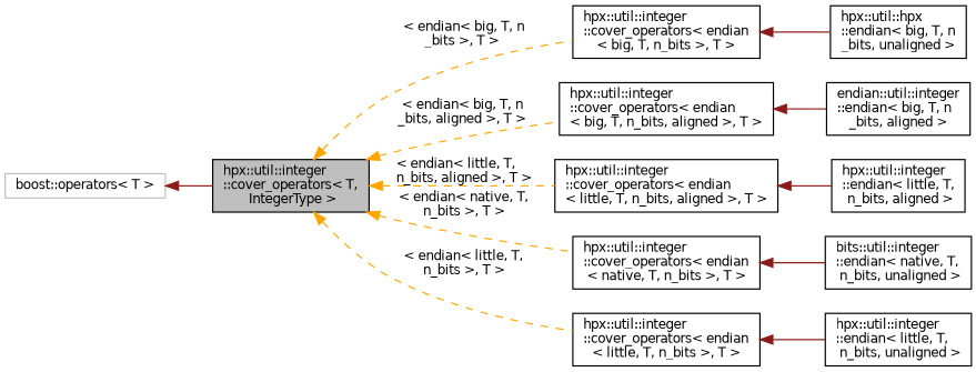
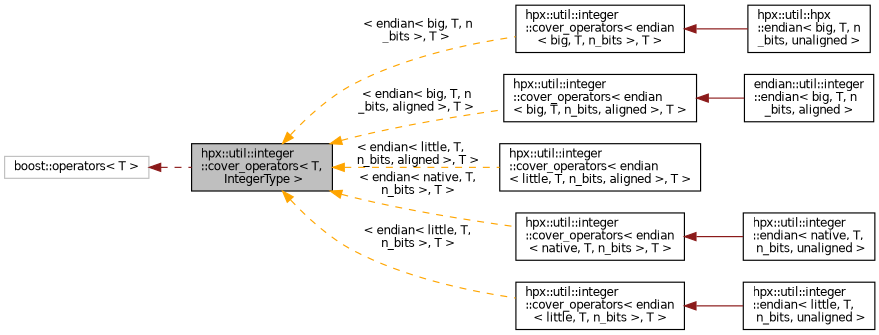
  digraph {
    rankdir=LR
    node [color=black fillcolor=white fontname=Helvetica fontsize=10 shape=record style=filled]
    edge [color=firebrick4 dir=back fontname=Helvetica fontsize=10 labelfontname=Helvetica labelfontsize=10 style=solid]
    n1 [fillcolor=grey75 fontcolor=black height=0.2 label="hpx::util::integer\l::cover_operators\< T,\l IntegerType \>" width=0.4]
    n2 [height=0.2 label="hpx::util::integer\l::cover_operators\< endian\l\< big, T, n_bits \>, T \>" width=0.4]
    n3 [height=0.2 label="hpx::util::integer\l::cover_operators\< endian\l\< big, T, n_bits, aligned \>, T \>" width=0.4]
    n4 [height=0.2 label="hpx::util::integer\l::cover_operators\< endian\l\< little, T, n_bits, aligned \>, T \>" width=0.4]
    n5 [height=0.2 label="hpx::util::integer\l::cover_operators\< endian\l\< native, T, n_bits \>, T \>" width=0.4]
    n6 [height=0.2 label="hpx::util::integer\l::cover_operators\< endian\l\< little, T, n_bits \>, T \>" width=0.4]
    n7 [height=0.2 label="hpx::util::hpx\l::endian\< big, T, n\l_bits, unaligned \>" width=0.4]
    n8 [height=0.2 label="endian::util::integer\l::endian\< big, T, n\l_bits, aligned \>" width=0.4]
-   n9 [height=0.2 label="hpx::util::integer\l::endian\< little, T,\l n_bits, aligned \>" width=0.4]
-   n10 [height=0.2 label="bits::util::integer\l::endian\< native, T,\l n_bits, unaligned \>" width=0.4]
+   n10 [height=0.2 label="hpx::util::integer\l::endian\< native, T,\l n_bits, unaligned \>" width=0.4]
    n11 [height=0.2 label="hpx::util::integer\l::endian\< little, T,\l n_bits, unaligned \>" width=0.4]
    n12 [color=grey75 height=0.2 label="boost::operators\< T \>" width=0.4]
    n1 -> n2 [color=orange label=" \< endian\< big, T, n\l_bits \>, T \>" style=dashed]
    n1 -> n3 [color=orange label=" \< endian\< big, T, n\l_bits, aligned \>, T \>" style=dashed]
    n1 -> n4 [color=orange label=" \< endian\< little, T,\l n_bits, aligned \>, T \>" style=dashed]
    n1 -> n5 [color=orange label=" \< endian\< native, T,\l n_bits \>, T \>" style=dashed]
    n1 -> n6 [color=orange label=" \< endian\< little, T,\l n_bits \>, T \>" style=dashed]
    n2 -> n7
    n3 -> n8
-   n4 -> n9
    n5 -> n10
    n6 -> n11
-   n12 -> n1
+   n12 -> n1 [style=dashed]
  }
